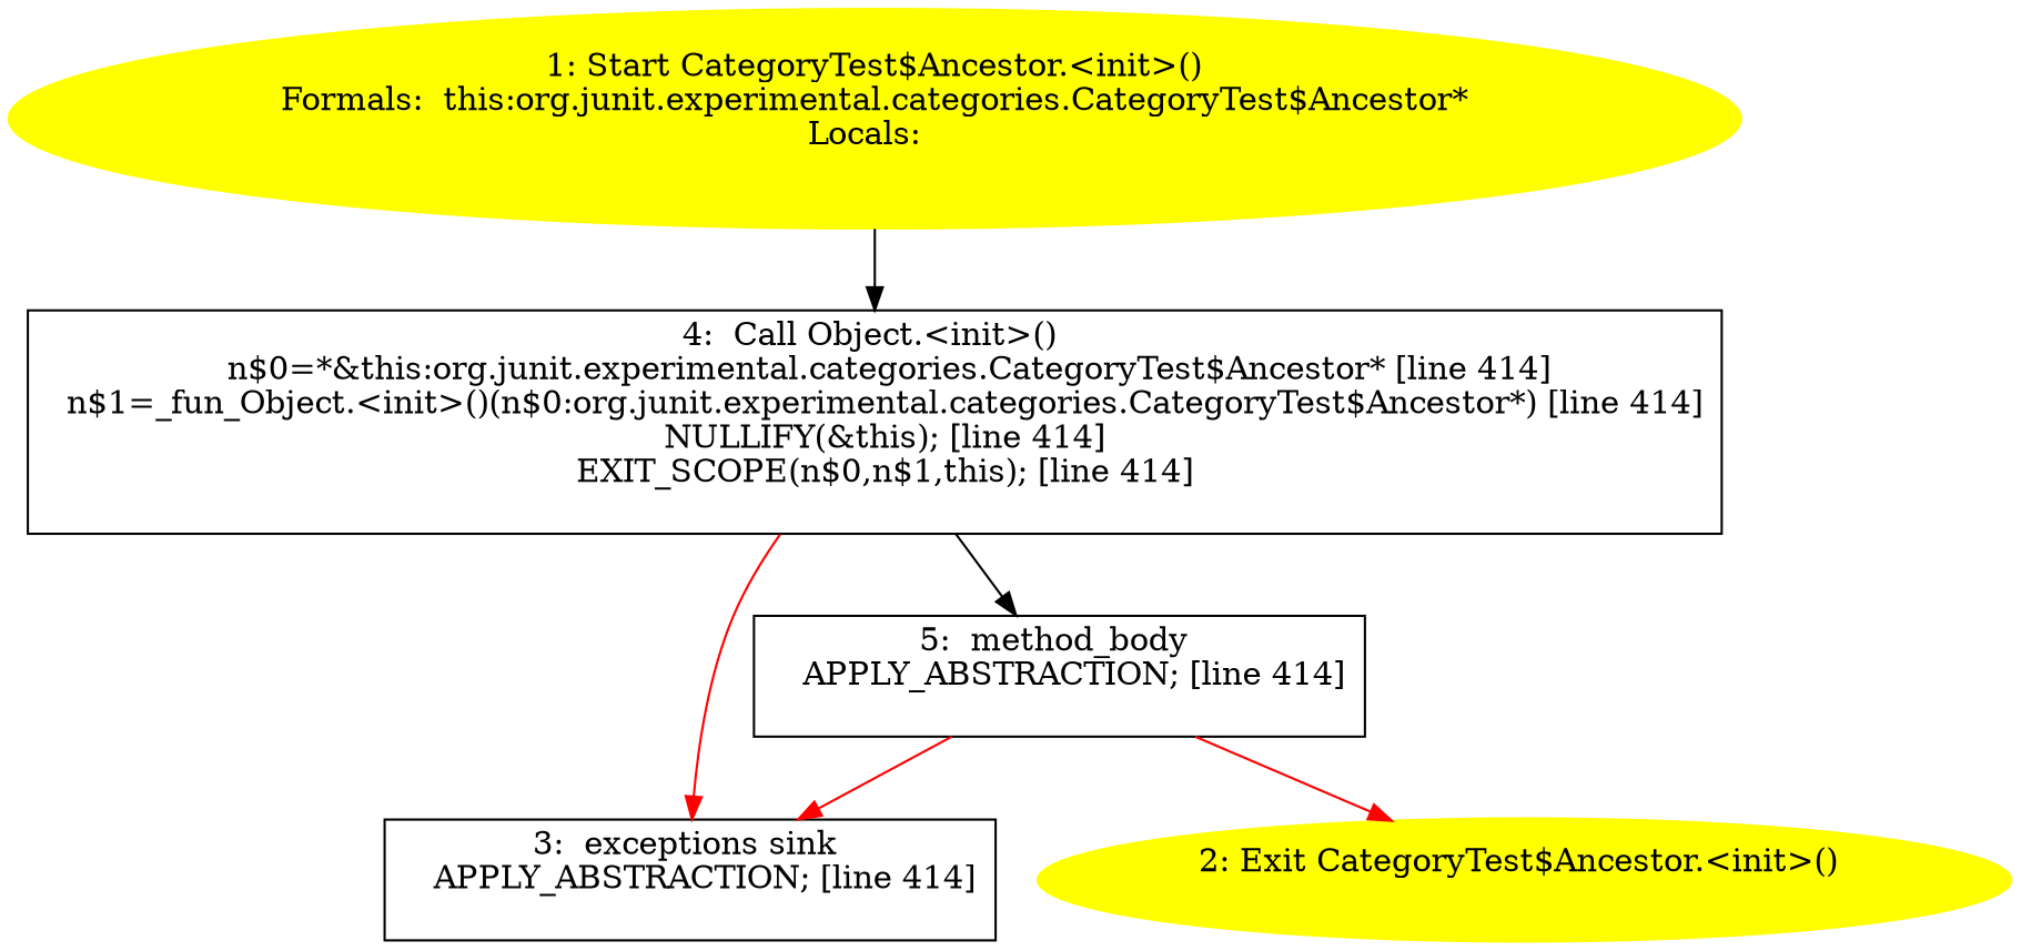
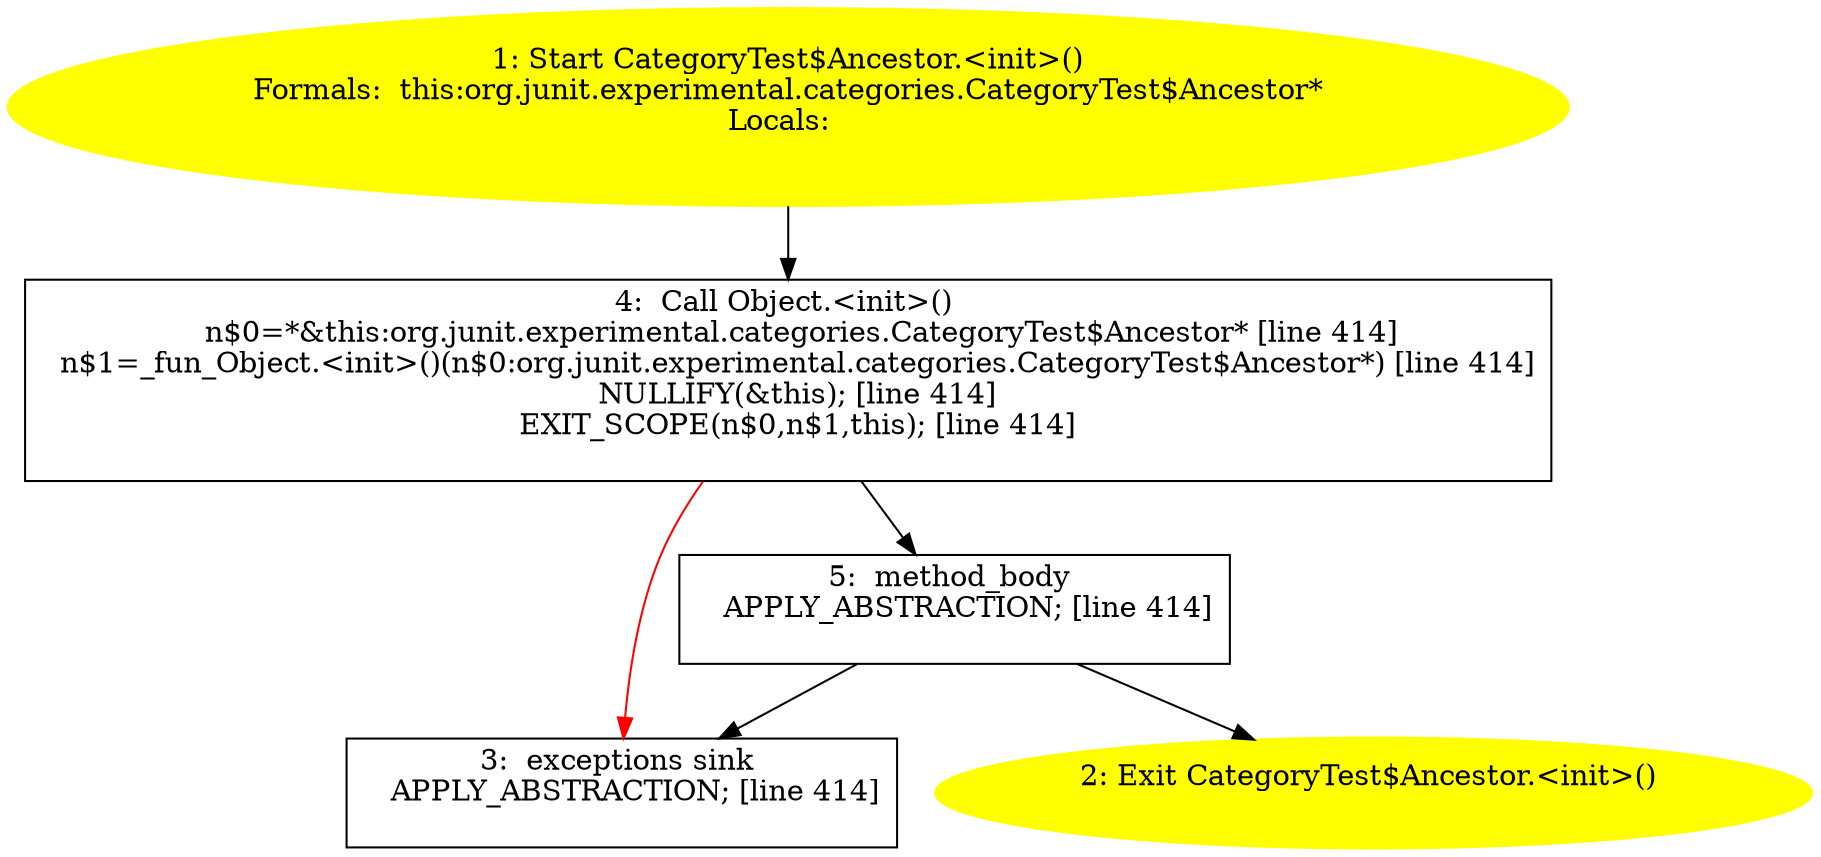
  digraph {
    node [shape=box]
    n1 [color=yellow label="1: Start CategoryTest$Ancestor.<init>()\nFormals:  this:org.junit.experimental.categories.CategoryTest$Ancestor*\nLocals:  \n  " style=filled shape=""]
    n2 [label="4:  Call Object.<init>() \n   n$0=*&this:org.junit.experimental.categories.CategoryTest$Ancestor* [line 414]\n  n$1=_fun_Object.<init>()(n$0:org.junit.experimental.categories.CategoryTest$Ancestor*) [line 414]\n  NULLIFY(&this); [line 414]\n  EXIT_SCOPE(n$0,n$1,this); [line 414]\n "]
    n3 [label="3:  exceptions sink \n   APPLY_ABSTRACTION; [line 414]\n "]
    n4 [label="5:  method_body \n   APPLY_ABSTRACTION; [line 414]\n "]
    n5 [color=yellow label="2: Exit CategoryTest$Ancestor.<init>() \n  " style=filled shape=""]
    n1 -> n2
    n2 -> n3 [color=red]
    n2 -> n4
-   n4 -> n3 [color=red]
-   n4 -> n5 [color=red]
+   n4 -> n3 [color=black]
+   n4 -> n5
  }
